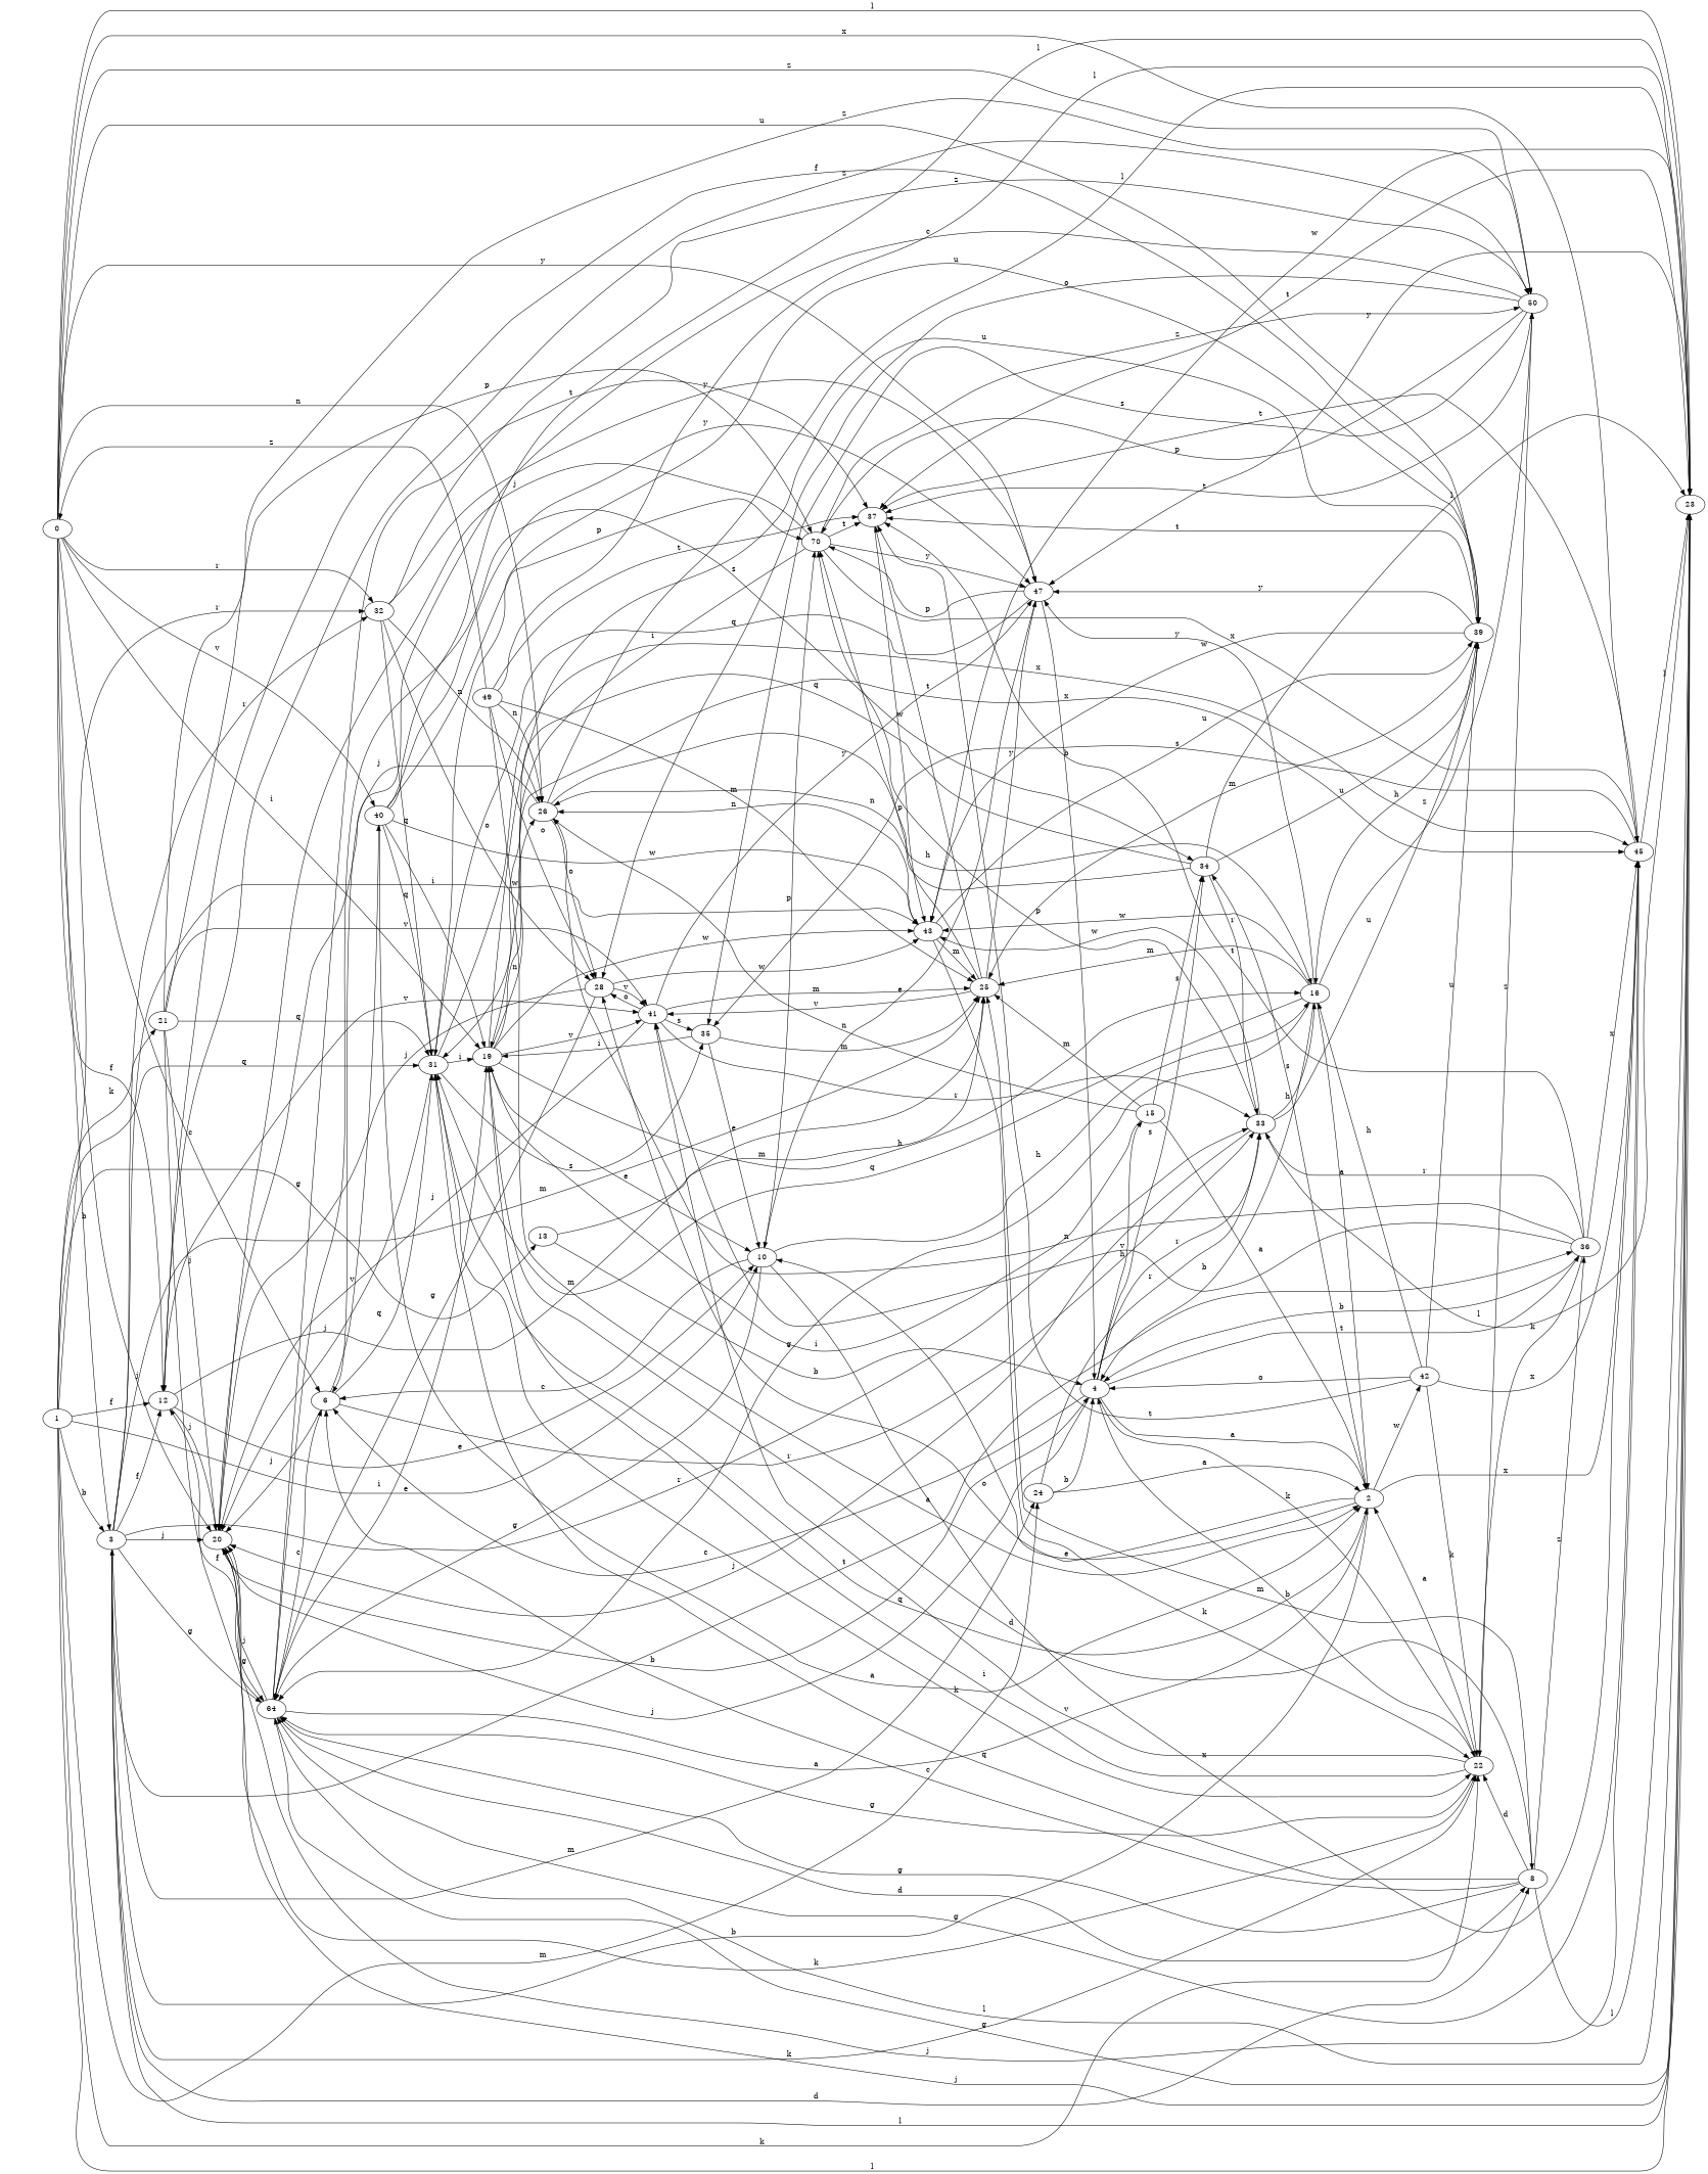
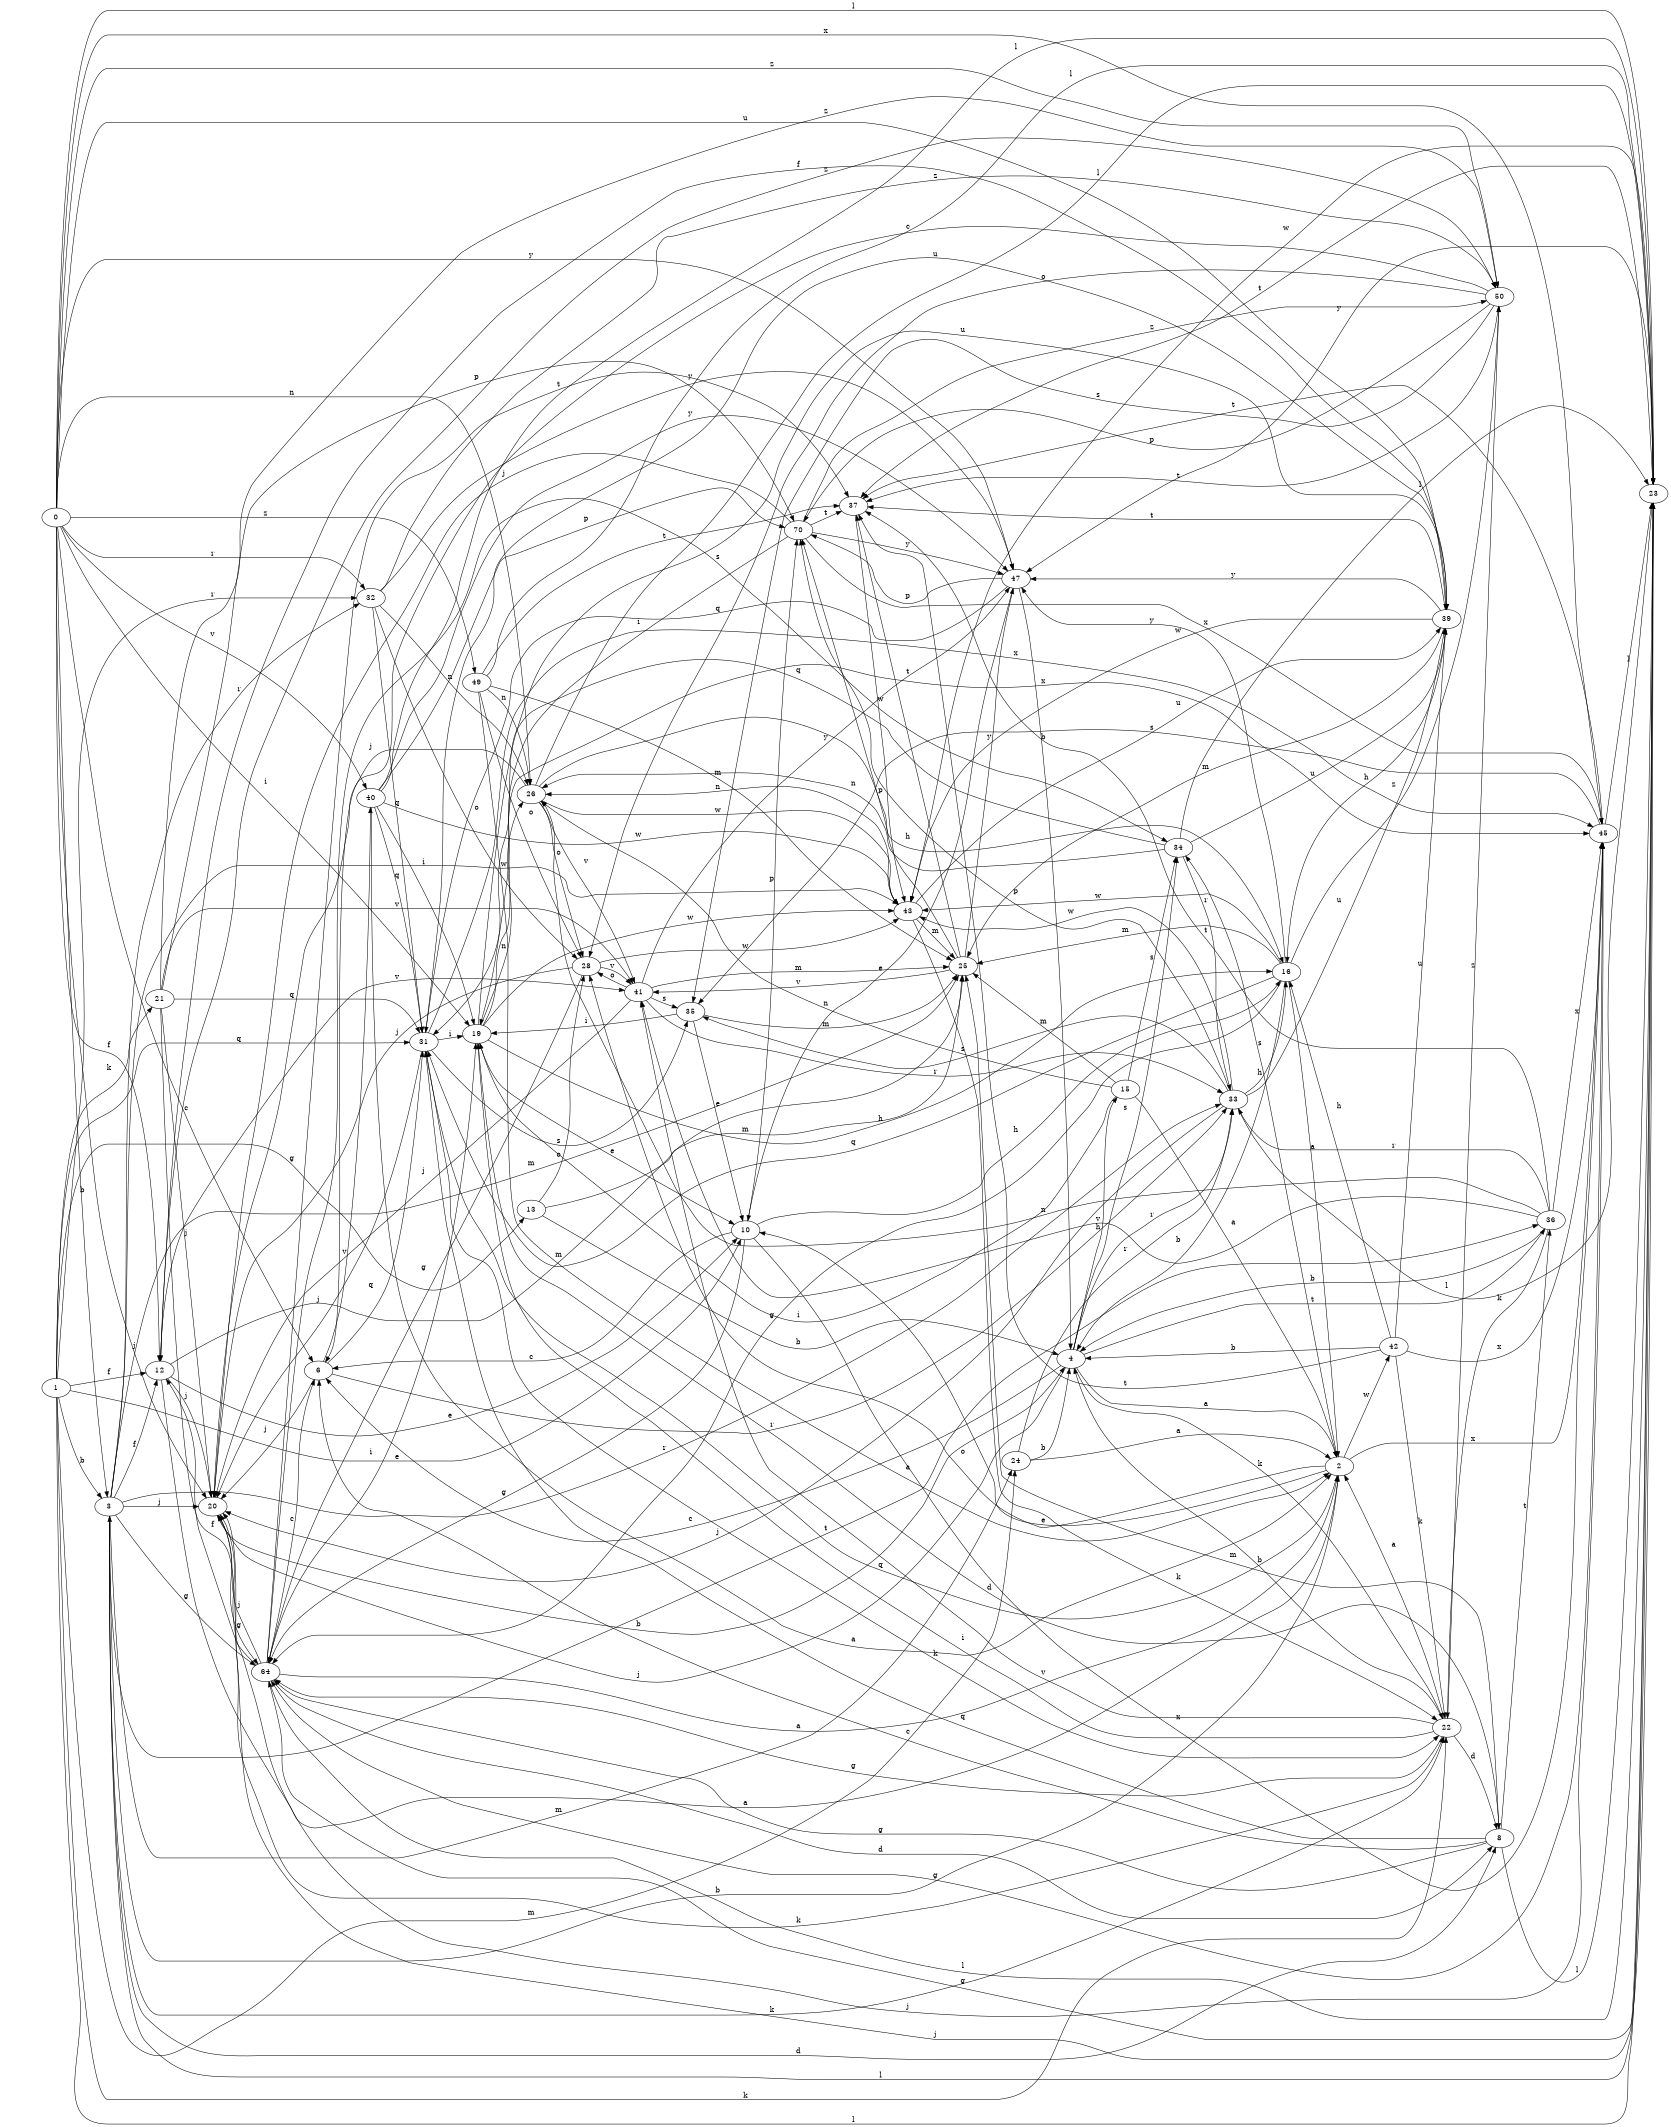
  strict digraph {
    rankdir=LR
    0
    3
    6
    12
    19
    20
    23
    26
    32
    39
    40
    45
    47
    49
    50
    22
    24
    8
    n19 [label=64]
    25
    33
    36
    43
    31
    10
    2
    41
    16
    4
    37
    28
    n32 [label=70]
    35
    1
    13
    21
    34
    42
    15
    0 -> 3 [label=b]
    0 -> 6 [label=c]
    0 -> 12 [label=f]
    0 -> 19 [label=i]
    0 -> 20 [label=j]
    0 -> 23 [label=l]
    0 -> 26 [label=n]
    0 -> 32 [label=r]
    0 -> 39 [label=u]
    0 -> 40 [label=v]
    0 -> 45 [label=x]
    0 -> 47 [label=y]
-   49 -> 0 [label=z]
+   0 -> 49 [label=z]
    0 -> 50 [label=z]
    3 -> 12 [label=f]
    3 -> 20 [label=j]
    3 -> 23 [label=l]
    3 -> 32 [label=r]
    3 -> 22 [label=k]
    3 -> 24 [label=m]
    3 -> 8 [label=d]
    3 -> n19 [label=g]
    3 -> 25 [label=m]
    3 -> 33 [label=r]
    3 -> 36 [label=t]
    3 -> 43 [label=w]
    6 -> 20 [label=j]
    6 -> 40 [label=v]
    6 -> 33 [label=r]
    6 -> 31 [label=q]
    12 -> 20 [label=j]
    12 -> 50 [label=z]
    12 -> 25 [label=m]
    12 -> 10 [label=e]
+   12 -> 2 [label=a]
    12 -> 41 [label=v]
    19 -> 26 [label=n]
    19 -> 39 [label=u]
    19 -> 45 [label=x]
    19 -> 8 [label=d]
    19 -> 43 [label=w]
    19 -> 10 [label=e]
-   19 -> 41 [label=v]
+   26 -> 41 [label=v]
    19 -> 16 [label=h]
    20 -> n19 [label=g]
    20 -> 4 [label=b]
    23 -> 20 [label=j]
    23 -> 47 [label=y]
    23 -> n19 [label=g]
    23 -> 43 [label=w]
    23 -> 37 [label=t]
    26 -> 20 [label=j]
    26 -> 23 [label=l]
+   26 -> 43 [label=w]
    26 -> 16 [label=h]
    26 -> 28 [label=o]
    32 -> 26 [label=n]
    32 -> 47 [label=y]
    32 -> 50 [label=z]
    32 -> 31 [label=q]
    32 -> 28 [label=o]
    39 -> 12 [label=f]
    39 -> 47 [label=y]
    39 -> 25 [label=m]
    39 -> 43 [label=w]
    39 -> 16 [label=h]
    39 -> 37 [label=t]
    40 -> 19 [label=i]
    40 -> 23 [label=l]
    40 -> 47 [label=y]
    40 -> 43 [label=w]
    40 -> 31 [label=q]
    40 -> 2 [label=a]
    40 -> n32 [label=p]
    45 -> 20 [label=j]
    45 -> 23 [label=l]
    45 -> n19 [label=g]
    45 -> 37 [label=t]
    45 -> 35 [label=s]
    47 -> 31 [label=q]
    47 -> 10 [label=e]
    47 -> 4 [label=b]
    47 -> n32 [label=p]
    49 -> 23 [label=l]
    49 -> 26 [label=n]
    49 -> 25 [label=m]
    49 -> 2 [label=a]
    49 -> 37 [label=t]
    49 -> 28 [label=o]
    50 -> 6 [label=c]
    50 -> 37 [label=t]
    50 -> 28 [label=o]
    50 -> n32 [label=p]
    50 -> 35 [label=s]
    22 -> 19 [label=i]
    22 -> 50 [label=z]
-   8 -> 22 [label=d]
+   22 -> 8 [label=d]
    22 -> n19 [label=g]
    22 -> 2 [label=a]
    22 -> 41 [label=v]
    22 -> 4 [label=b]
    24 -> 33 [label=r]
    24 -> 2 [label=a]
    24 -> 4 [label=b]
    8 -> 6 [label=c]
    8 -> 23 [label=l]
    8 -> n19 [label=g]
    8 -> 25 [label=m]
-   8 -> 36 [label=z]
+   8 -> 36 [label=t]
    8 -> 31 [label=q]
    n19 -> 6 [label=c]
    n19 -> 12 [label=f]
    n19 -> 19 [label=i]
    n19 -> 20 [label=j]
    n19 -> 23 [label=l]
    n19 -> 8 [label=d]
    n19 -> 2 [label=a]
    n19 -> 37 [label=t]
    n19 -> 34 [label=s]
    25 -> 47 [label=y]
    25 -> 41 [label=v]
    25 -> 37 [label=t]
    25 -> n32 [label=p]
    33 -> 20 [label=j]
    33 -> 23 [label=l]
    33 -> 39 [label=u]
    33 -> 43 [label=w]
    33 -> 16 [label=h]
    33 -> n32 [label=p]
+   33 -> 35 [label=s]
    36 -> 26 [label=n]
    36 -> 45 [label=x]
    36 -> 22 [label=k]
    36 -> 33 [label=r]
    36 -> 41 [label=v]
    36 -> 4 [label=b]
    36 -> 37 [label=t]
    43 -> 26 [label=n]
    43 -> 39 [label=u]
    43 -> 22 [label=k]
    43 -> 25 [label=m]
    31 -> 19 [label=i]
    31 -> 20 [label=j]
    31 -> 39 [label=u]
    31 -> 45 [label=x]
    31 -> 22 [label=k]
    31 -> 35 [label=s]
    10 -> 6 [label=c]
    10 -> 45 [label=x]
    10 -> n19 [label=g]
    10 -> 16 [label=h]
    10 -> n32 [label=p]
    2 -> 3 [label=b]
    2 -> 45 [label=x]
    2 -> 31 [label=q]
    2 -> 10 [label=e]
    2 -> 28 [label=o]
    2 -> 34 [label=s]
    2 -> 42 [label=w]
    41 -> 20 [label=j]
    41 -> 47 [label=y]
    41 -> 25 [label=m]
    41 -> 33 [label=r]
    41 -> 28 [label=o]
    41 -> 35 [label=s]
    16 -> 47 [label=y]
    16 -> 50 [label=z]
    16 -> n19 [label=g]
    16 -> 25 [label=m]
    16 -> 43 [label=w]
    16 -> 31 [label=q]
    16 -> 2 [label=a]
    16 -> 4 [label=b]
    4 -> 6 [label=c]
    4 -> 20 [label=j]
    4 -> 22 [label=k]
    4 -> 33 [label=r]
    4 -> 36 [label=t]
    4 -> 2 [label=a]
    4 -> 34 [label=s]
    4 -> 15 [label=h]
    37 -> 43 [label=w]
    28 -> 20 [label=j]
    28 -> n19 [label=g]
    28 -> 43 [label=w]
    28 -> 41 [label=v]
    n32 -> 19 [label=i]
    n32 -> 20 [label=j]
    n32 -> 45 [label=x]
    n32 -> 47 [label=y]
    n32 -> 50 [label=z]
    n32 -> 37 [label=t]
    35 -> 19 [label=i]
    35 -> 25 [label=m]
    35 -> 10 [label=e]
    1 -> 3 [label=b]
    1 -> 12 [label=f]
    1 -> 23 [label=l]
    1 -> 32 [label=r]
    1 -> 22 [label=k]
    1 -> 24 [label=m]
    1 -> 31 [label=q]
    1 -> 10 [label=e]
    1 -> 13 [label=g]
    1 -> 21 [label=k]
    13 -> 25 [label=m]
    13 -> 4 [label=b]
+   13 -> 28 [label=o]
    21 -> 20 [label=j]
    21 -> 50 [label=z]
    21 -> 22 [label=k]
    21 -> 31 [label=q]
    21 -> 41 [label=v]
    21 -> n32 [label=p]
    34 -> 23 [label=l]
    34 -> 26 [label=n]
    34 -> 39 [label=u]
    34 -> 33 [label=r]
    34 -> 31 [label=q]
    42 -> 39 [label=u]
    42 -> 45 [label=x]
    42 -> 22 [label=k]
    42 -> 16 [label=h]
-   42 -> 4 [label=o]
+   42 -> 4 [label=b]
    42 -> 37 [label=t]
    15 -> 19 [label=i]
    15 -> 26 [label=n]
    15 -> 25 [label=m]
    15 -> 2 [label=a]
    15 -> 34 [label=s]
  }
